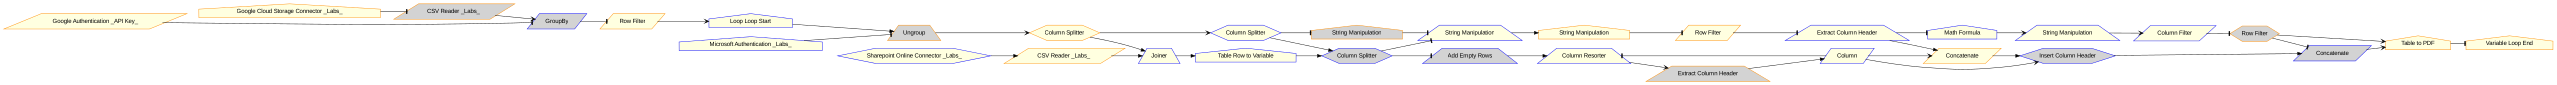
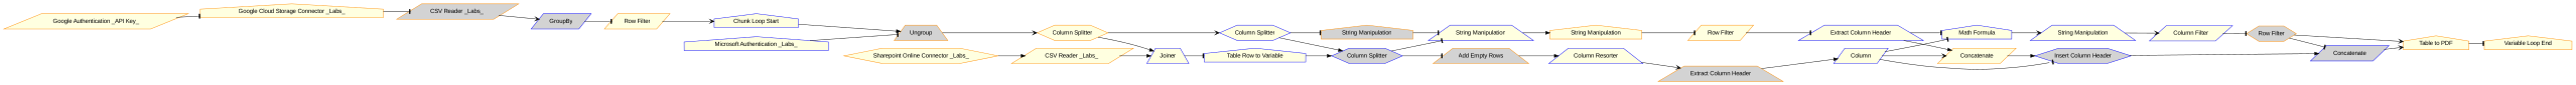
  digraph {
    fontname="Liberation Sans"
    rankdir=LR
    node [color=blue fillcolor=lightyellow fontname="Liberation Sans" shape=parallelogram style=filled]
    edge [arrowhead=tee fontname="Liberation Sans"]
    n1 [label="Column Splitter" shape=hexagon]
    n2 [color=darkorange fillcolor=lightgrey label="String Manipulation" shape=house]
    n3 [fillcolor=lightgrey label="Column Splitter" shape=hexagon]
    n4 [label="String Manipulation" shape=trapezium]
-   n5 [fillcolor=lightgrey label="Add Empty Rows" shape=trapezium]
+   n5 [color=darkorange fillcolor=lightgrey label="Add Empty Rows" shape=trapezium]
    n6 [color=darkorange label="String Manipulation" shape=house]
    n7 [color=darkorange label="Row Filter"]
    n8 [label="Extract Column Header" shape=trapezium]
    n9 [color=darkorange label=Concatenate]
    n10 [label="Math Formula" shape=house]
    n11 [fillcolor=lightgrey label="Insert Column Header" shape=hexagon]
    n12 [label="String Manipulation" shape=trapezium]
    n13 [fillcolor=lightgrey label=Concatenate]
    n14 [color=darkorange label="Row Filter"]
-   n15 [label="Loop Loop Start" shape=house]
+   n15 [label="Chunk Loop Start" shape=house]
    n16 [color=darkorange fillcolor=lightgrey label=Ungroup shape=trapezium]
    n17 [color=darkorange label="Column Splitter" shape=hexagon]
    n18 [label="Column Filter"]
    n19 [color=darkorange fillcolor=lightgrey label="Row Filter" shape=hexagon]
    n20 [label="Column Resorter" shape=trapezium]
    n21 [color=darkorange label="Table to PDF" shape=house]
    n22 [color=darkorange label="Variable Loop End" shape=house]
    n23 [color=darkorange label="Google Cloud Storage Connector _Labs_" shape=house]
    n24 [color=darkorange fillcolor=lightgrey label="CSV Reader _Labs_ "]
    n25 [fillcolor=lightgrey label=GroupBy]
    n26 [label=Joiner shape=trapezium]
    n27 [label="Table Row to Variable" shape=house]
    n28 [label=Column]
    n29 [label="Microsoft Authentication _Labs_" shape=house]
-   n30 [label="Sharepoint Online Connector _Labs_" shape=hexagon]
+   n30 [color=darkorange label="Sharepoint Online Connector _Labs_" shape=hexagon]
    n31 [color=darkorange label="CSV Reader _Labs_ "]
    n32 [color=darkorange fillcolor=lightgrey label="Extract Column Header" shape=trapezium]
    n33 [color=darkorange label="Google Authentication _API Key_"]
    n1 -> n2
    n1 -> n3 [arrowhead=normal]
    n2 -> n4
    n3 -> n4
    n3 -> n5
    n4 -> n6 [arrowhead=normal]
    n5 -> n20 [arrowhead=normal]
    n6 -> n7
    n7 -> n8
    n8 -> n9 [arrowhead=normal]
    n8 -> n10
    n9 -> n11 [arrowhead=normal]
    n10 -> n12 [arrowhead=vee]
    n11 -> n13 [arrowhead=normal]
    n12 -> n18 [arrowhead=vee]
    n13 -> n21 [arrowhead=vee]
    n14 -> n15 [arrowhead=vee]
    n15 -> n16 [arrowhead=normal]
    n16 -> n17 [arrowhead=vee]
    n17 -> n1 [arrowhead=vee]
    n17 -> n26 [arrowhead=normal]
    n18 -> n19
    n19 -> n13
    n19 -> n21 [arrowhead=vee]
    n20 -> n32 [arrowhead=vee]
    n21 -> n22
    n23 -> n24
    n24 -> n25 [arrowhead=vee]
    n25 -> n14
-   n26 -> n27 [arrowhead=normal]
+   n26 -> n27
    n27 -> n3 [arrowhead=normal]
    n28 -> n9 [arrowhead=vee]
-   n28 -> n20
-   n28 -> n11 [arrowhead=vee]
+   n28 -> n10
+   n28 -> n11
    n29 -> n16
    n30 -> n31 [arrowhead=normal]
    n31 -> n26 [arrowhead=normal]
    n32 -> n28 [arrowhead=normal]
-   n33 -> n25
+   n33 -> n23
  }
